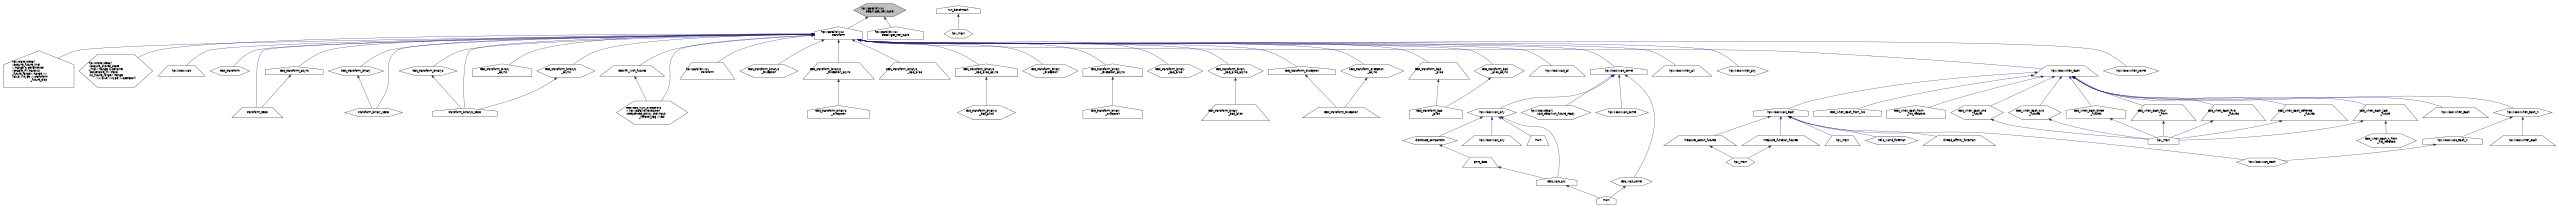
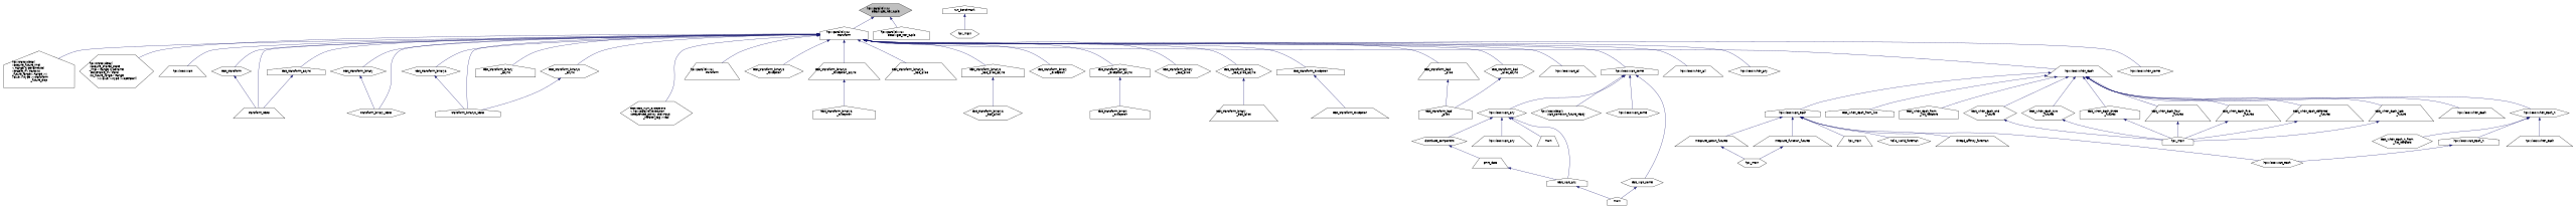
  digraph {
    rankdir=TB
    node [color=black fillcolor=white fontname=Helvetica fontsize=10 shape=hexagon style=filled]
    edge [color=midnightblue dir=back fontname=Helvetica fontsize=10 labelfontname=Helvetica labelfontsize=10 style=solid]
    n1 [fillcolor=grey75 fontcolor=black height=0.2 label="hpx::parallel::v1::\ldetail::get_iter_tuple" width=0.4]
    n2 [height=0.2 label="hpx::parallel::v1::\ltransform" shape=house width=0.4]
    n3 [height=0.2 label="hpx::parallel::v1::\ldetail::get_iter_tuple" shape=house width=0.4]
    n4 [height=0.2 label="hpx::traits::detail\l::acquire_future_impl\l\< Range, typename std\l::enable_if\< traits::is\l_future_range\< Range \>::\lvalue \>::type \>::transform\l_future_disp" shape=house width=0.4]
    n5 [height=0.2 label="hpx::traits::detail\l::acquire_shared_state\l_impl\< Range, typename\l std::enable_if\< traits\l::is_future_range\< Range\l \>::value \>::type \>::operator()" width=0.4]
    n6 [height=0.2 label="hpx::lcos::wait" shape=trapezium width=0.4]
    n7 [height=0.2 label=test_transform width=0.4]
    n8 [height=0.2 label=transform_tests shape=trapezium width=0.4]
    n9 [height=0.2 label=test_transform_async shape=house width=0.4]
    n10 [height=0.2 label=test_transform_binary width=0.4]
    n11 [height=0.2 label=transform_binary_tests width=0.4]
    n12 [height=0.2 label=test_transform_binary2 width=0.4]
    n13 [height=0.2 label=transform_binary2_tests shape=house width=0.4]
    n14 [height=0.2 label="test_transform_binary\l_async" shape=house width=0.4]
    n15 [height=0.2 label="test_transform_binary2\l_async" width=0.4]
-   n16 [height=0.2 label="test::fill_with_futures" shape=trapezium width=0.4]
    n17 [height=0.2 label="test::test_num_exceptions\l\< hpx::parallel::execution\l::sequenced_policy, std::input\l_iterator_tag \>::call" width=0.4]
    n18 [height=0.2 label="hpx::parallel::v1::\ltransform" shape=trapezium width=0.4]
    n19 [height=0.2 label="test_transform_binary2\l_exception" width=0.4]
    n20 [height=0.2 label="test_transform_binary2\l_exception_async" shape=trapezium width=0.4]
    n21 [height=0.2 label="test_transform_binary2\l_bad_alloc" shape=trapezium width=0.4]
    n22 [height=0.2 label="test_transform_binary2\l_bad_alloc_async" shape=house width=0.4]
    n23 [height=0.2 label="test_transform_binary\l_exception" width=0.4]
    n24 [height=0.2 label="test_transform_binary\l_exception_async" shape=house width=0.4]
    n25 [height=0.2 label="test_transform_binary\l_bad_alloc" width=0.4]
    n26 [height=0.2 label="test_transform_binary\l_bad_alloc_async" width=0.4]
    n27 [height=0.2 label=test_transform_exception shape=house width=0.4]
-   n28 [height=0.2 label="test_transform_exception\l_async" width=0.4]
    n29 [height=0.2 label="test_transform_bad\l_alloc" shape=trapezium width=0.4]
    n30 [height=0.2 label="test_transform_bad\l_alloc_async" width=0.4]
    n31 [height=0.2 label="hpx::lcos::wait_all" shape=trapezium width=0.4]
    n32 [height=0.2 label="hpx::lcos::wait_some" shape=house width=0.4]
    n33 [height=0.2 label="hpx::lcos::when_all" shape=trapezium width=0.4]
    n34 [height=0.2 label="hpx::lcos::when_any" width=0.4]
    n35 [height=0.2 label="hpx::lcos::when_each" shape=trapezium width=0.4]
    n36 [height=0.2 label="hpx::lcos::when_some" width=0.4]
    n37 [height=0.2 label="test_transform_binary2\l_exception" shape=house width=0.4]
    n38 [height=0.2 label="test_transform_binary2\l_bad_alloc" width=0.4]
    n39 [height=0.2 label="test_transform_binary\l_exception" shape=house width=0.4]
    n40 [height=0.2 label="test_transform_binary\l_bad_alloc" shape=trapezium width=0.4]
    n41 [height=0.2 label=test_transform_exception shape=trapezium width=0.4]
    n42 [height=0.2 label="test_transform_bad\l_alloc" shape=house width=0.4]
    n43 [height=0.2 label="hpx::lcos::wait_any" width=0.4]
-   n44 [height=0.2 label="hpx::lcos::detail::\lwait_detail::on_future_ready" width=0.4]
+   n44 [height=0.2 label="hpx::lcos::detail::\lwait_some::on_future_ready" width=0.4]
    n45 [height=0.2 label="hpx::lcos::wait_some" width=0.4]
    n46 [height=0.2 label=test_wait_some width=0.4]
    n47 [height=0.2 label="hpx::lcos::wait_each" shape=house width=0.4]
    n48 [height=0.2 label=test_when_each_from_list shape=house width=0.4]
    n49 [height=0.2 label="test_when_each_from\l_list_iterators" shape=house width=0.4]
    n50 [height=0.2 label="test_when_each_one\l_future" width=0.4]
    n51 [height=0.2 label="test_when_each_two\l_futures" width=0.4]
    n52 [height=0.2 label="test_when_each_three\l_futures" shape=house width=0.4]
-   n53 [height=0.2 label="test_when_each_four\l_from" shape=trapezium width=0.4]
+   n53 [height=0.2 label="test_when_each_four\l_futures" shape=trapezium width=0.4]
    n54 [height=0.2 label="test_when_each_five\l_futures" shape=trapezium width=0.4]
    n55 [height=0.2 label="test_when_each_late\l_future" shape=trapezium width=0.4]
    n56 [height=0.2 label="test_when_each_deferred\l_futures" shape=trapezium width=0.4]
    n57 [height=0.2 label="hpx::lcos::when_each" shape=trapezium width=0.4]
    n58 [height=0.2 label="hpx::lcos::when_each_n" width=0.4]
    n59 [height=0.2 label=distribute_component width=0.4]
    n60 [height=0.2 label="hpx::lcos::wait_any" shape=trapezium width=0.4]
    n61 [height=0.2 label=main shape=trapezium width=0.4]
    n62 [height=0.2 label=test_wait_any shape=house width=0.4]
    n63 [height=0.2 label=main shape=house width=0.4]
    n64 [height=0.2 label=print_data shape=trapezium width=0.4]
    n65 [height=0.2 label=run_benchmark shape=house width=0.4]
    n66 [height=0.2 label=hpx_main width=0.4]
    n67 [height=0.2 label=measure_action_futures shape=trapezium width=0.4]
    n68 [height=0.2 label=measure_function_futures shape=trapezium width=0.4]
    n69 [height=0.2 label=hpx_main shape=trapezium width=0.4]
    n70 [height=0.2 label=hello_world_foreman width=0.4]
    n71 [height=0.2 label=thread_affinity_foreman shape=trapezium width=0.4]
    n72 [height=0.2 label="hpx::lcos::wait_each" width=0.4]
    n73 [height=0.2 label=hpx_main shape=house width=0.4]
    n74 [height=0.2 label="hpx::lcos::wait_each_n" shape=house width=0.4]
    n75 [height=0.2 label="test_when_each_n_from\l_list_iterators" width=0.4]
    n76 [height=0.2 label="hpx::lcos::when_each" shape=trapezium width=0.4]
    n77 [height=0.2 label=hpx_main width=0.4]
    n1 -> n2
    n1 -> n3
    n2 -> n4
    n2 -> n5
    n2 -> n6
    n2 -> n7
    n2 -> n8
    n2 -> n9
    n2 -> n10
    n2 -> n11
    n2 -> n12
    n2 -> n13
    n2 -> n14
    n2 -> n15
-   n2 -> n16
    n2 -> n17
    n2 -> n18
    n2 -> n19
    n2 -> n20
    n2 -> n21
    n2 -> n22
    n2 -> n23
    n2 -> n24
    n2 -> n25
    n2 -> n26
    n2 -> n27
-   n2 -> n28
    n2 -> n29
    n2 -> n30
    n2 -> n31
    n2 -> n32
    n2 -> n33
    n2 -> n34
    n2 -> n35
    n2 -> n36
+   n7 -> n8
    n9 -> n8
    n10 -> n11
    n12 -> n13
    n15 -> n13
-   n16 -> n17
    n20 -> n37
    n22 -> n38
    n24 -> n39
    n26 -> n40
    n27 -> n41
-   n28 -> n41
    n29 -> n42
    n30 -> n42
    n32 -> n43
    n32 -> n44
    n32 -> n45
    n32 -> n46
    n35 -> n47
    n35 -> n48
    n35 -> n49
    n35 -> n50
    n35 -> n51
    n35 -> n52
    n35 -> n53
    n35 -> n54
    n35 -> n55
    n35 -> n56
    n35 -> n57
    n35 -> n58
    n43 -> n59
    n43 -> n60
    n43 -> n61
    n43 -> n62
    n46 -> n63
    n47 -> n67
    n47 -> n68
    n47 -> n69
    n47 -> n70
    n47 -> n71
    n47 -> n72
    n50 -> n73
    n51 -> n73
    n52 -> n73
    n53 -> n73
    n54 -> n73
    n55 -> n73
    n56 -> n73
    n58 -> n74
-   n55 -> n75
+   n58 -> n75
    n58 -> n76
    n59 -> n64
    n62 -> n63
    n64 -> n62
    n65 -> n66
    n67 -> n77
    n68 -> n77
    n74 -> n72
  }
